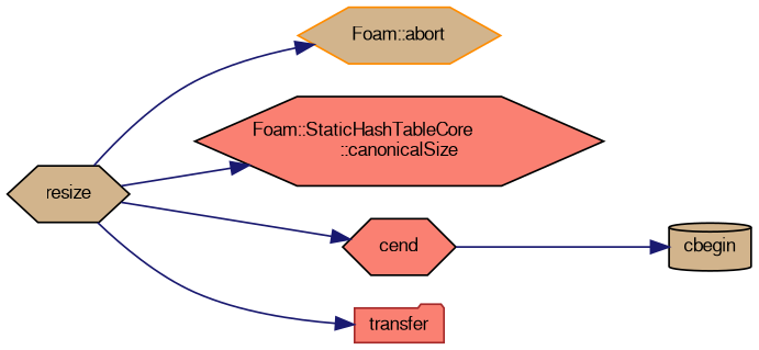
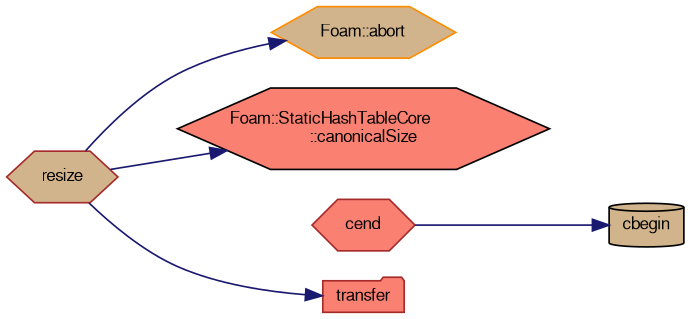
  digraph {
    rankdir=LR
    node [color=black fillcolor=tan fontname=FreeSans fontsize=10 shape=hexagon style=filled]
    edge [color=midnightblue fontname=FreeSans fontsize=10 labelfontname=FreeSans labelfontsize=10 style=solid]
-   n1 [fontcolor=black height=0.2 label=resize width=0.4]
+   n1 [color=brown fontcolor=black height=0.2 label=resize width=0.4]
    n2 [color=darkorange height=0.2 label="Foam::abort" width=0.4]
    n3 [fillcolor=salmon height=0.2 label="Foam::StaticHashTableCore\l::canonicalSize" width=0.4]
-   n4 [fillcolor=salmon height=0.2 label=cend width=0.4]
+   n4 [color=brown fillcolor=salmon height=0.2 label=cend width=0.4]
    n5 [color=brown fillcolor=salmon height=0.2 label=transfer shape=folder width=0.4]
    n6 [height=0.2 label=cbegin shape=cylinder width=0.4]
    n1 -> n2
    n1 -> n3
-   n1 -> n4
    n1 -> n5
    n4 -> n6
  }
